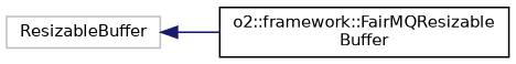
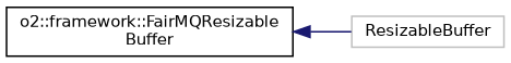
  digraph {
    rankdir=LR
    node [fontname=Helvetica fontsize=10 shape=record]
    n1 [color=grey75 height=0.2 label=ResizableBuffer width=0.4]
    n2 [color=black height=0.2 label="o2::framework::FairMQResizable\lBuffer" width=0.4]
-   n1 -> n2 [color=midnightblue dir=back fontname=Helvetica fontsize=10 labelfontname=Helvetica labelfontsize=10 style=solid]
+   n2 -> n1 [color=midnightblue dir=back fontname=Helvetica fontsize=10 labelfontname=Helvetica labelfontsize=10 style=solid]
  }
